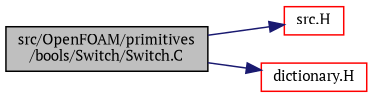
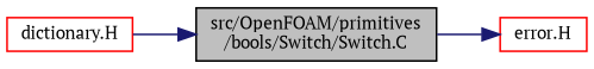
  digraph {
    fontname="PT Serif"
    rankdir=LR
    node [color=red fontname="PT Serif" fontsize=10 shape=record]
    edge [color=midnightblue fontname="PT Serif" fontsize=10 labelfontname=Helvetica labelfontsize=10 style=solid]
    n1 [color=black fillcolor=grey75 fontcolor=black height=0.2 label="src/OpenFOAM/primitives\l/bools/Switch/Switch.C" style=filled width=0.4]
-   n2 [height=0.2 label="src.H" width=0.4]
+   n2 [height=0.2 label="error.H" width=0.4]
    n3 [height=0.2 label="dictionary.H" width=0.4]
    n1 -> n2
-   n1 -> n3
+   n3 -> n1
  }
